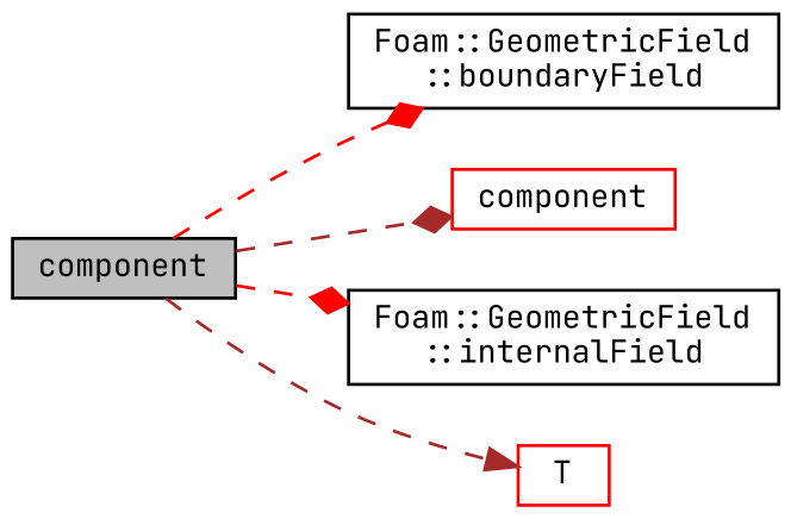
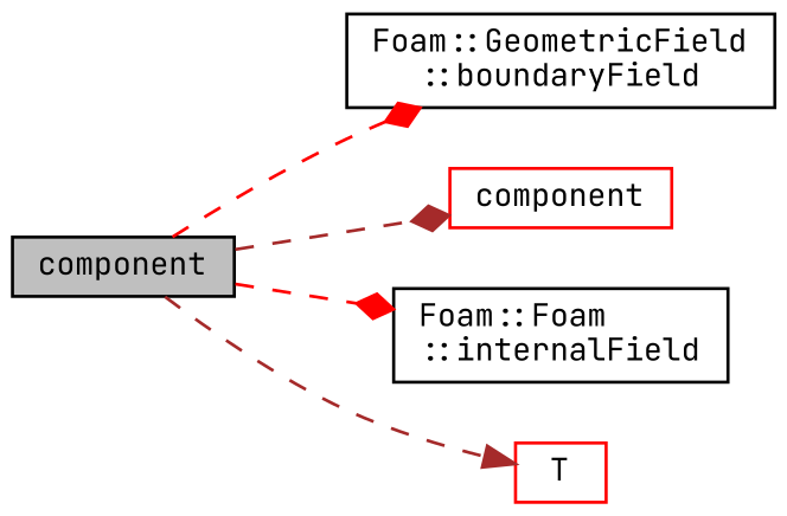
  digraph {
    rankdir=LR
    fontname="JetBrains Mono"
    node [color=black fontname="JetBrains Mono" fontsize=10 shape=record]
    edge [color=red fontname="JetBrains Mono" fontsize=10 labelfontname=Helvetica labelfontsize=10 style=dashed arrowhead=diamond]
    n1 [fillcolor=grey75 fontcolor=black height=0.2 label=component style=filled width=0.4]
    n2 [height=0.2 label="Foam::GeometricField\l::boundaryField" width=0.4]
    n3 [color=red height=0.2 label=component width=0.4]
-   n4 [height=0.2 label="Foam::GeometricField\l::internalField" width=0.4]
+   n4 [height=0.2 label="Foam::Foam\l::internalField" width=0.4]
    n5 [color=red height=0.2 label=T width=0.4]
    n1 -> n2
    n1 -> n3 [color=brown]
    n1 -> n4
    n1 -> n5 [color=brown arrowhead=normal]
  }
